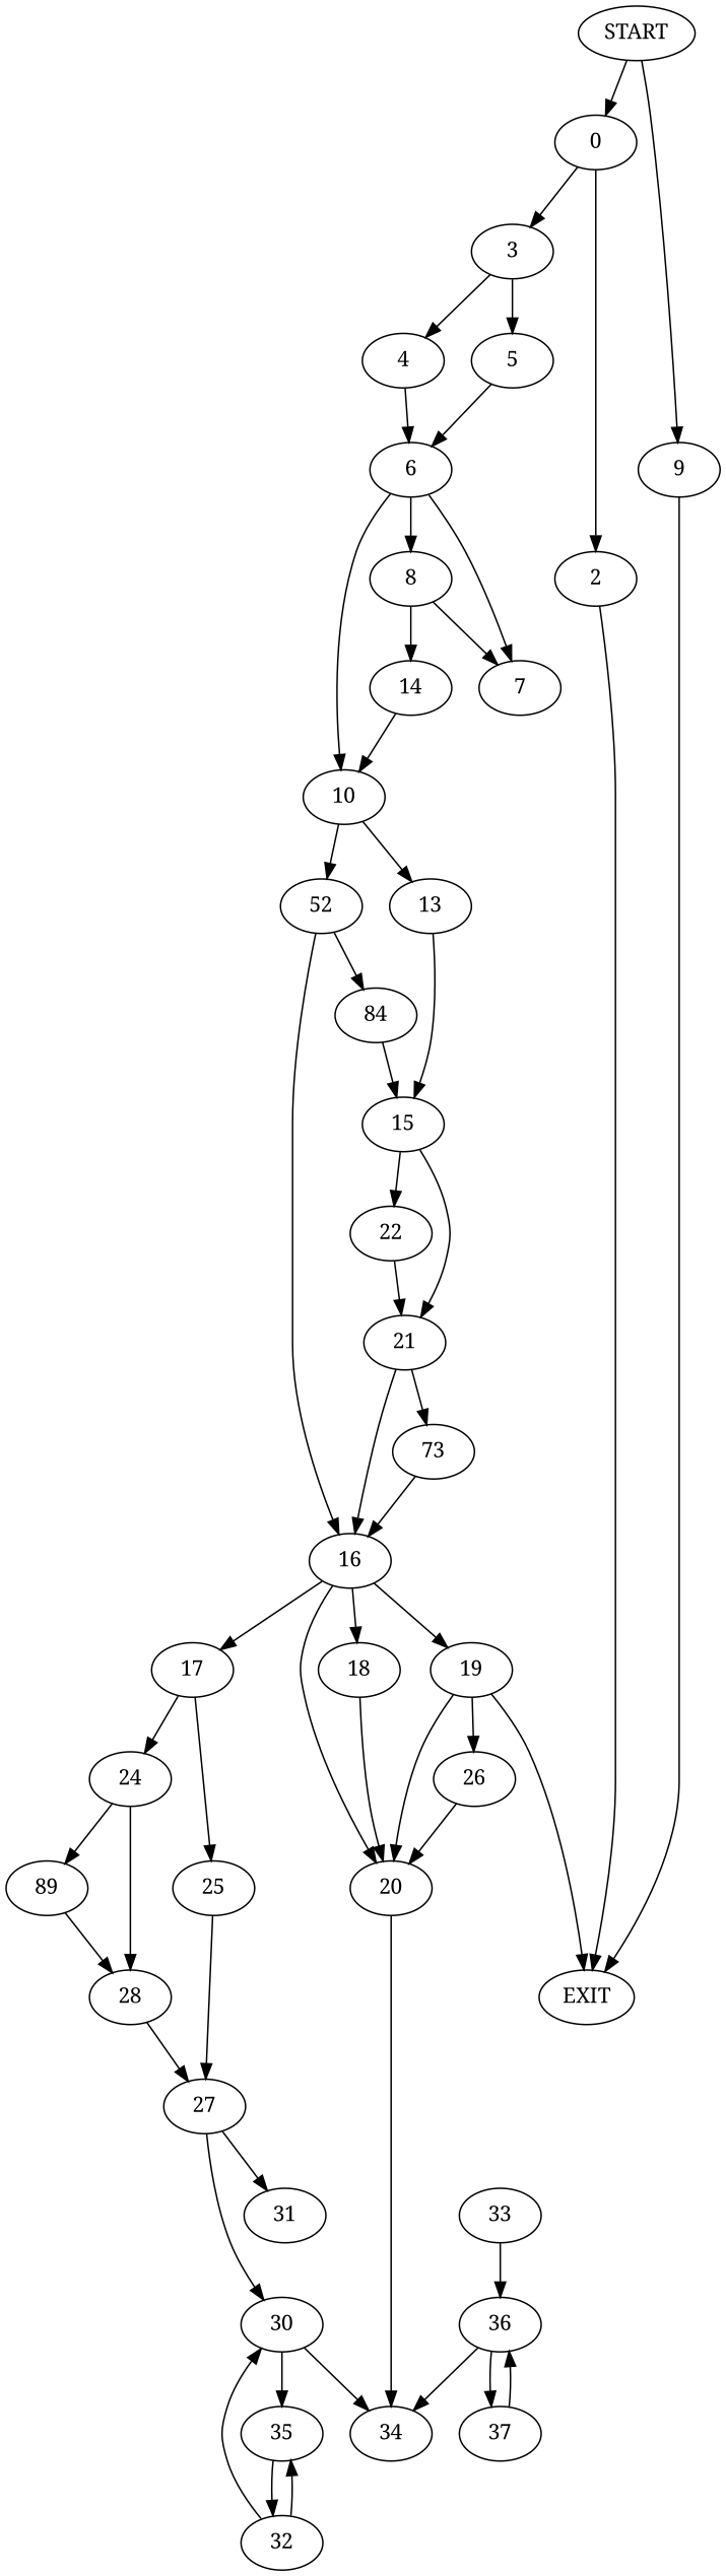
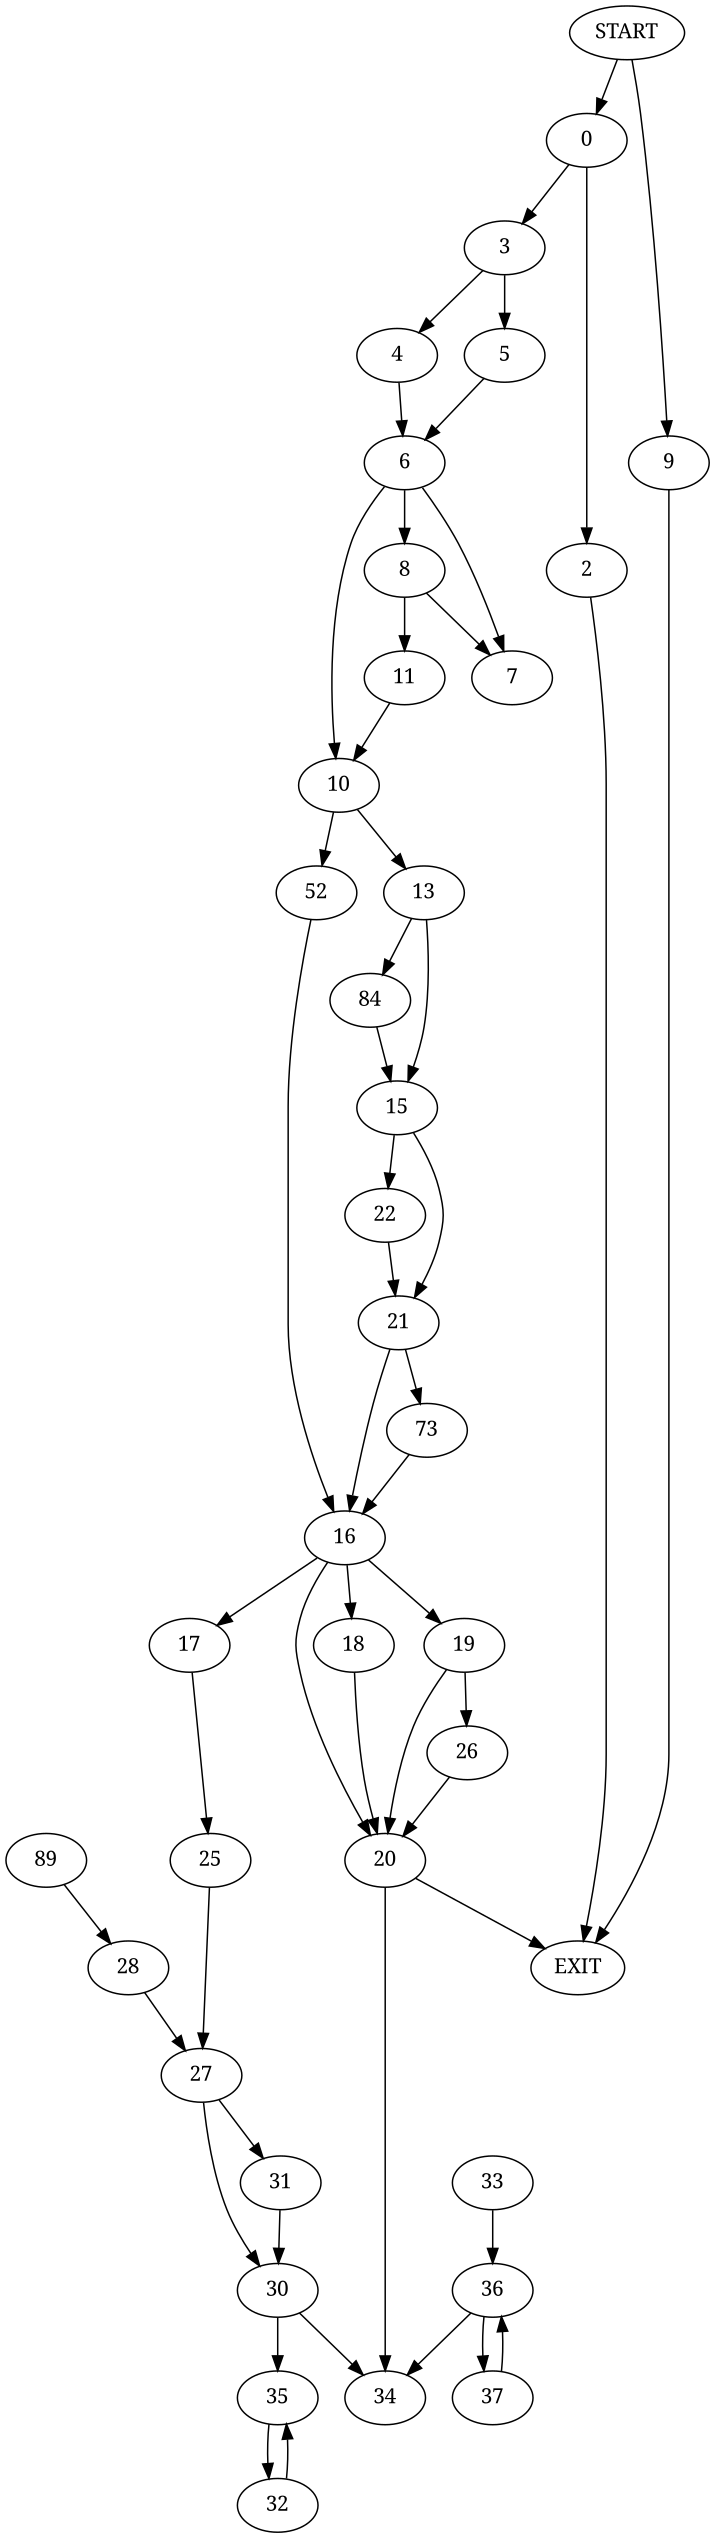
  digraph {
    fontname="Noto Serif"
    node [fontname="Noto Serif"]
    edge [fontname="Noto Serif"]
    n1 [label=START]
    n2 [label=0]
    9
    2
    3
    n6 [label=EXIT]
    4
    5
    6
    7
    8
    10
-   11 [label=14]
+   11
    n14 [label=52]
    13
    16
    n17 [label=84]
    15
    17
    18
    19
    20
    21
    22
    n25 [label=73]
-   24
    25
    26
    34
    28
    n31 [label=89]
    27
    30
    31
    35
    33
    36
    32
    37
    n1 -> n2
    n1 -> 9
    n2 -> 2
    n2 -> 3
    9 -> n6
    2 -> n6
    3 -> 4
    3 -> 5
    4 -> 6
    5 -> 6
    6 -> 7
    6 -> 8
    6 -> 10
    8 -> 7
    8 -> 11
    10 -> n14
    10 -> 13
    11 -> 10
    n14 -> 16
-   n14 -> n17
+   13 -> n17
    13 -> 15
    16 -> 17
    16 -> 18
    16 -> 19
    16 -> 20
    n17 -> 15
    15 -> 21
    15 -> 22
-   17 -> 24
    17 -> 25
    18 -> 20
    19 -> 20
    19 -> 26
-   19 -> n6
+   20 -> n6
    20 -> 34
    21 -> 16
    21 -> n25
    22 -> 21
    n25 -> 16
-   24 -> 28
-   24 -> n31
    25 -> 27
    26 -> 20
    28 -> 27
    n31 -> 28
    27 -> 30
    27 -> 31
    30 -> 34
    30 -> 35
    35 -> 32
    33 -> 36
    36 -> 34
    36 -> 37
-   32 -> 30
+   31 -> 30
    32 -> 35
    37 -> 36
  }
